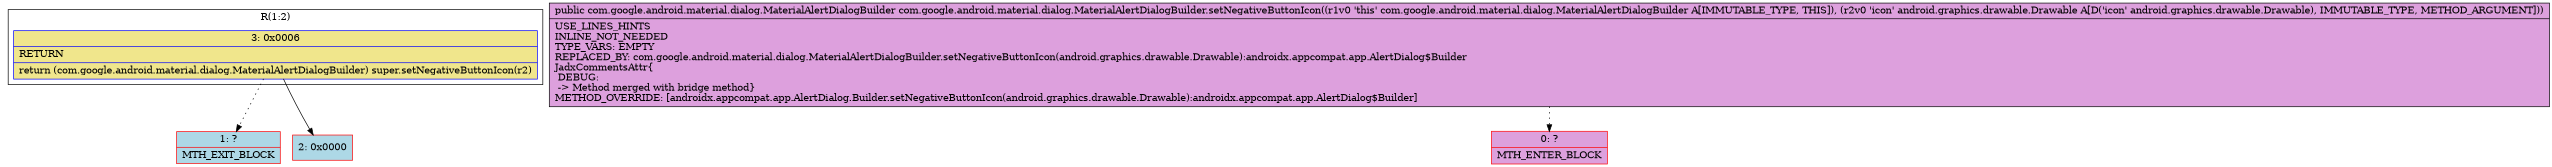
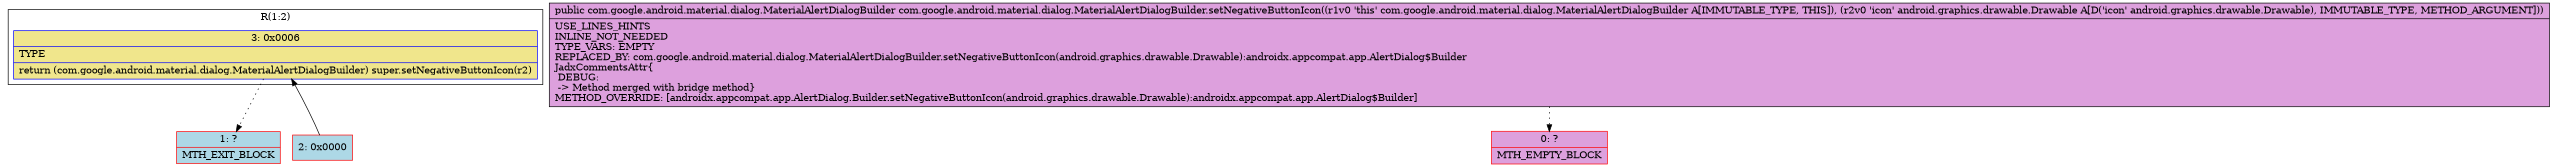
  digraph {
    node [color=red fillcolor=lightblue shape=record style=filled]
    edge [style=dotted]
-   n1 [color=blue fillcolor=khaki label="{3\:\ 0x0006|RETURN\l|return (com.google.android.material.dialog.MaterialAlertDialogBuilder) super.setNegativeButtonIcon(r2)\l}"]
+   n1 [color=blue fillcolor=khaki label="{3\:\ 0x0006|TYPE\l|return (com.google.android.material.dialog.MaterialAlertDialogBuilder) super.setNegativeButtonIcon(r2)\l}"]
    n2 [label="{1\:\ ?|MTH_EXIT_BLOCK\l}"]
-   n3 [fillcolor=plum label="{0\:\ ?|MTH_ENTER_BLOCK\l}"]
+   n3 [fillcolor=plum label="{0\:\ ?|MTH_EMPTY_BLOCK\l}"]
    n4 [label="{2\:\ 0x0000}"]
    n5 [fillcolor=plum label="{public com.google.android.material.dialog.MaterialAlertDialogBuilder com.google.android.material.dialog.MaterialAlertDialogBuilder.setNegativeButtonIcon((r1v0 'this' com.google.android.material.dialog.MaterialAlertDialogBuilder A[IMMUTABLE_TYPE, THIS]), (r2v0 'icon' android.graphics.drawable.Drawable A[D('icon' android.graphics.drawable.Drawable), IMMUTABLE_TYPE, METHOD_ARGUMENT]))  | USE_LINES_HINTS\lINLINE_NOT_NEEDED\lTYPE_VARS: EMPTY\lREPLACED_BY: com.google.android.material.dialog.MaterialAlertDialogBuilder.setNegativeButtonIcon(android.graphics.drawable.Drawable):androidx.appcompat.app.AlertDialog$Builder\lJadxCommentsAttr\{\l DEBUG: \l \-\> Method merged with bridge method\}\lMETHOD_OVERRIDE: [androidx.appcompat.app.AlertDialog.Builder.setNegativeButtonIcon(android.graphics.drawable.Drawable):androidx.appcompat.app.AlertDialog$Builder]\l}" color=""]
    subgraph cluster_1 {
      label="R(1:2)"
      n1
    }
    n1 -> n2
-   n1 -> n4 [style=solid]
+   n4 -> n1 [style=solid]
    n5 -> n3
  }
